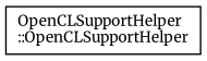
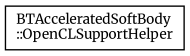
  digraph {
    rankdir=TB
    fontname=Merriweather
-   n1 [color=black fillcolor=white fontname=Merriweather fontsize=10 height=0.2 label="OpenCLSupportHelper\l::OpenCLSupportHelper" shape=record style=filled width=0.4]
+   n1 [color=black fillcolor=white fontname=Merriweather fontsize=10 height=0.2 label="BTAcceleratedSoftBody\l::OpenCLSupportHelper" shape=record style=filled width=0.4]
  }
